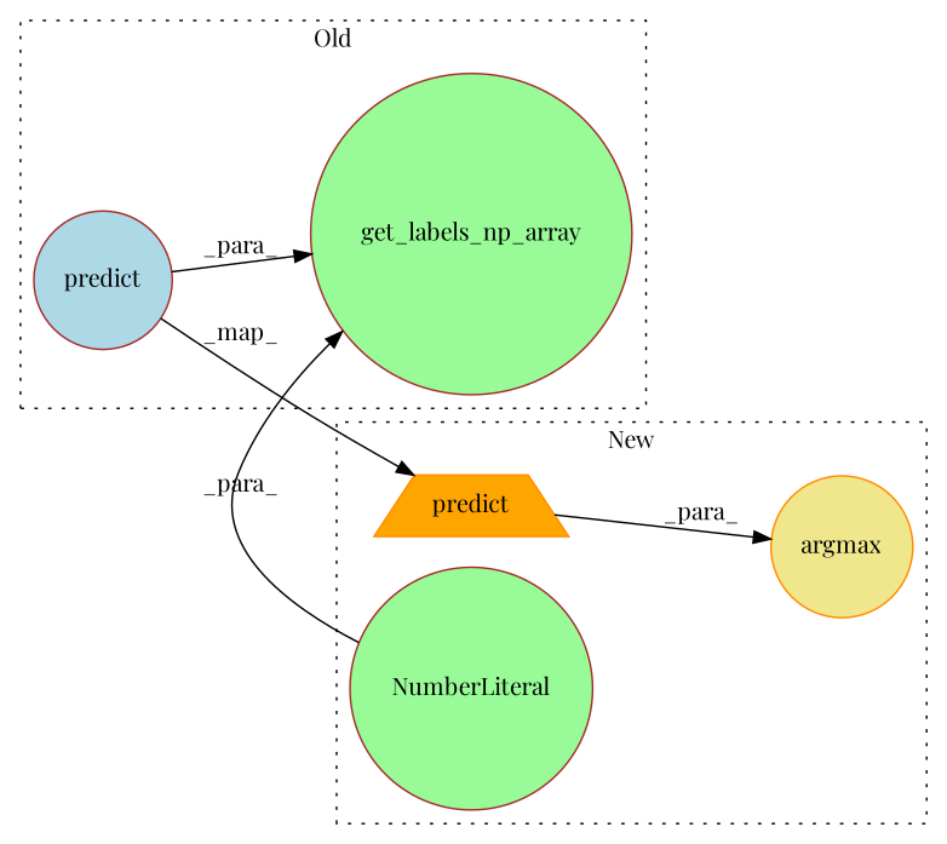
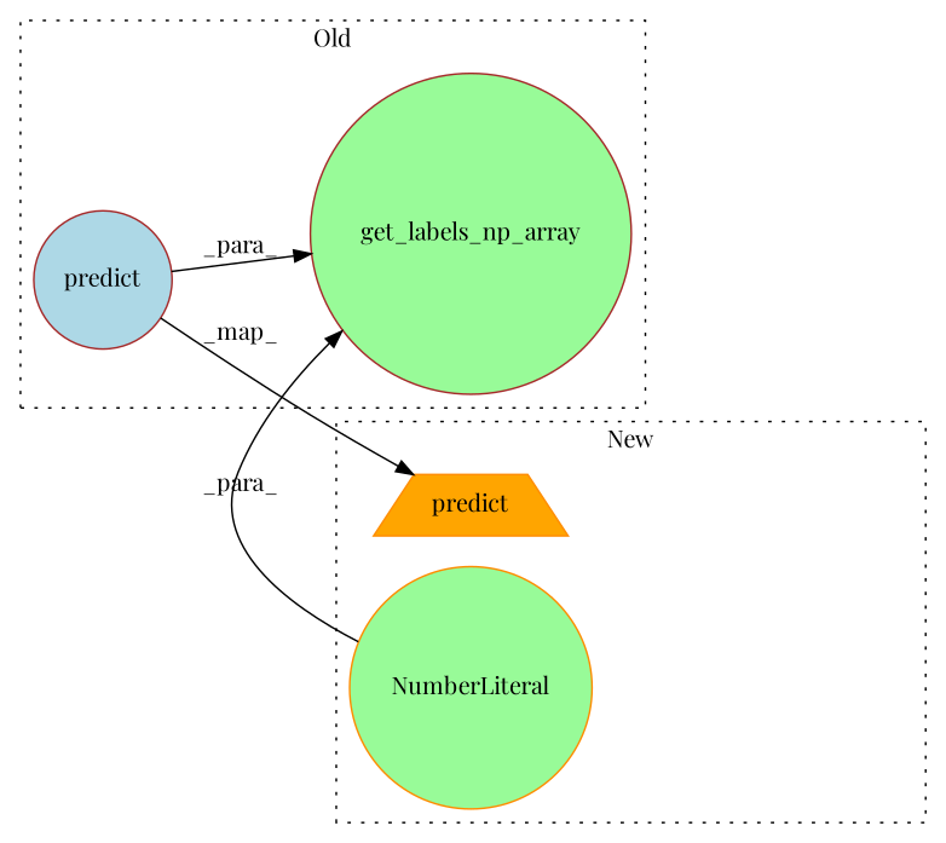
  digraph {
    fontname="Playfair Display"
    rankdir=LR
    node [a=32 color=brown fillcolor=palegreen fontname="Playfair Display" l="8,1" shape=circle style=filled]
    edge [fontname="Playfair Display"]
    n1 [l="20,1" label=get_labels_np_array s="4344,4400"]
    n2 [fillcolor=lightblue label=predict s="4379,4399"]
-   n3 [color=darkorange fillcolor=khaki l="7,1" label=argmax s="5001,5050"]
    n4 [color=darkorange fillcolor=orange label=predict s="5023,5047" shape=trapezium]
-   n5 [a=34 l=1 label=NumberLiteral s=5049]
+   n5 [a=34 color=darkorange l=1 label=NumberLiteral s=5049]
    subgraph cluster_1 {
      label=Old
      style=dotted
      n1
      n2
    }
    subgraph cluster_2 {
      label=New
      style=dotted
-     n3
      n4
      n5
    }
    n2 -> n1 [label=_para_]
    n2 -> n4 [label=_map_]
-   n4 -> n3 [label=_para_]
    n5 -> n1 [label=_para_]
  }
